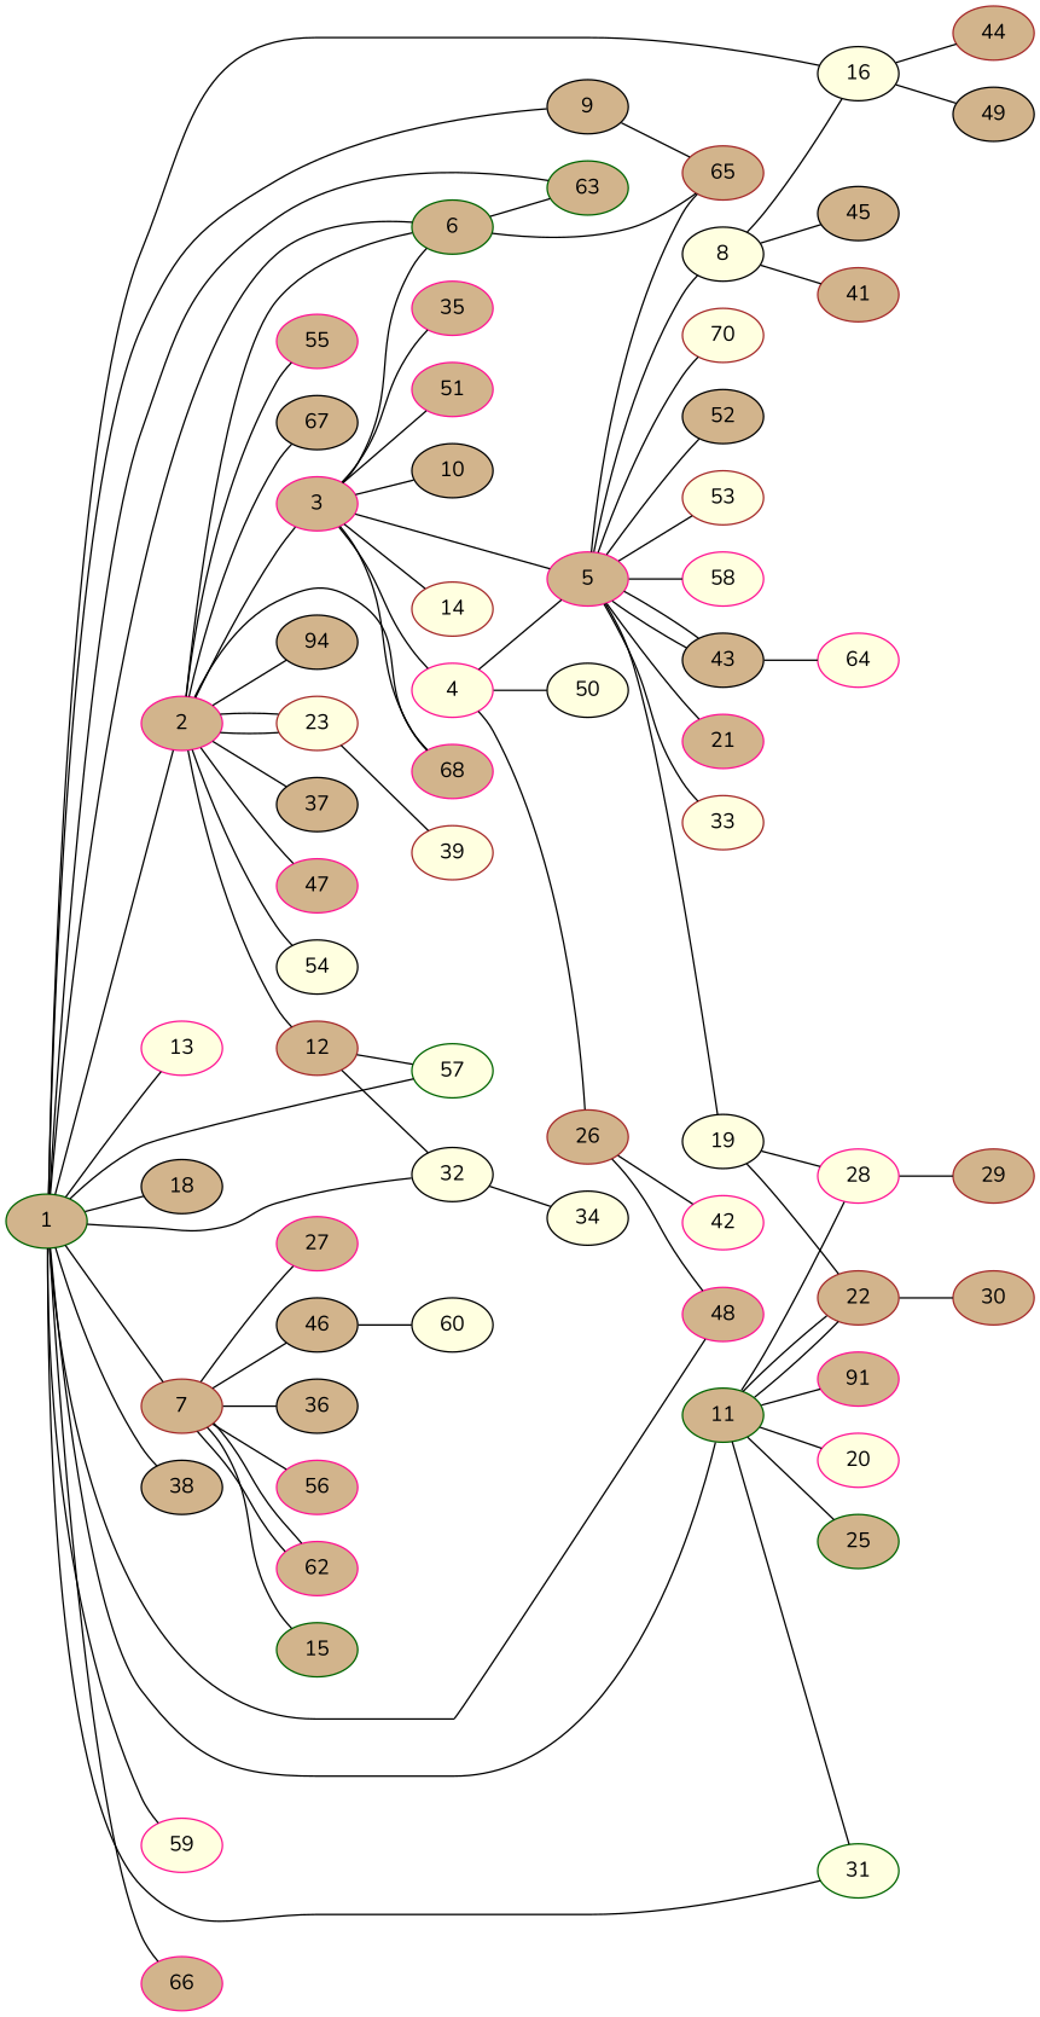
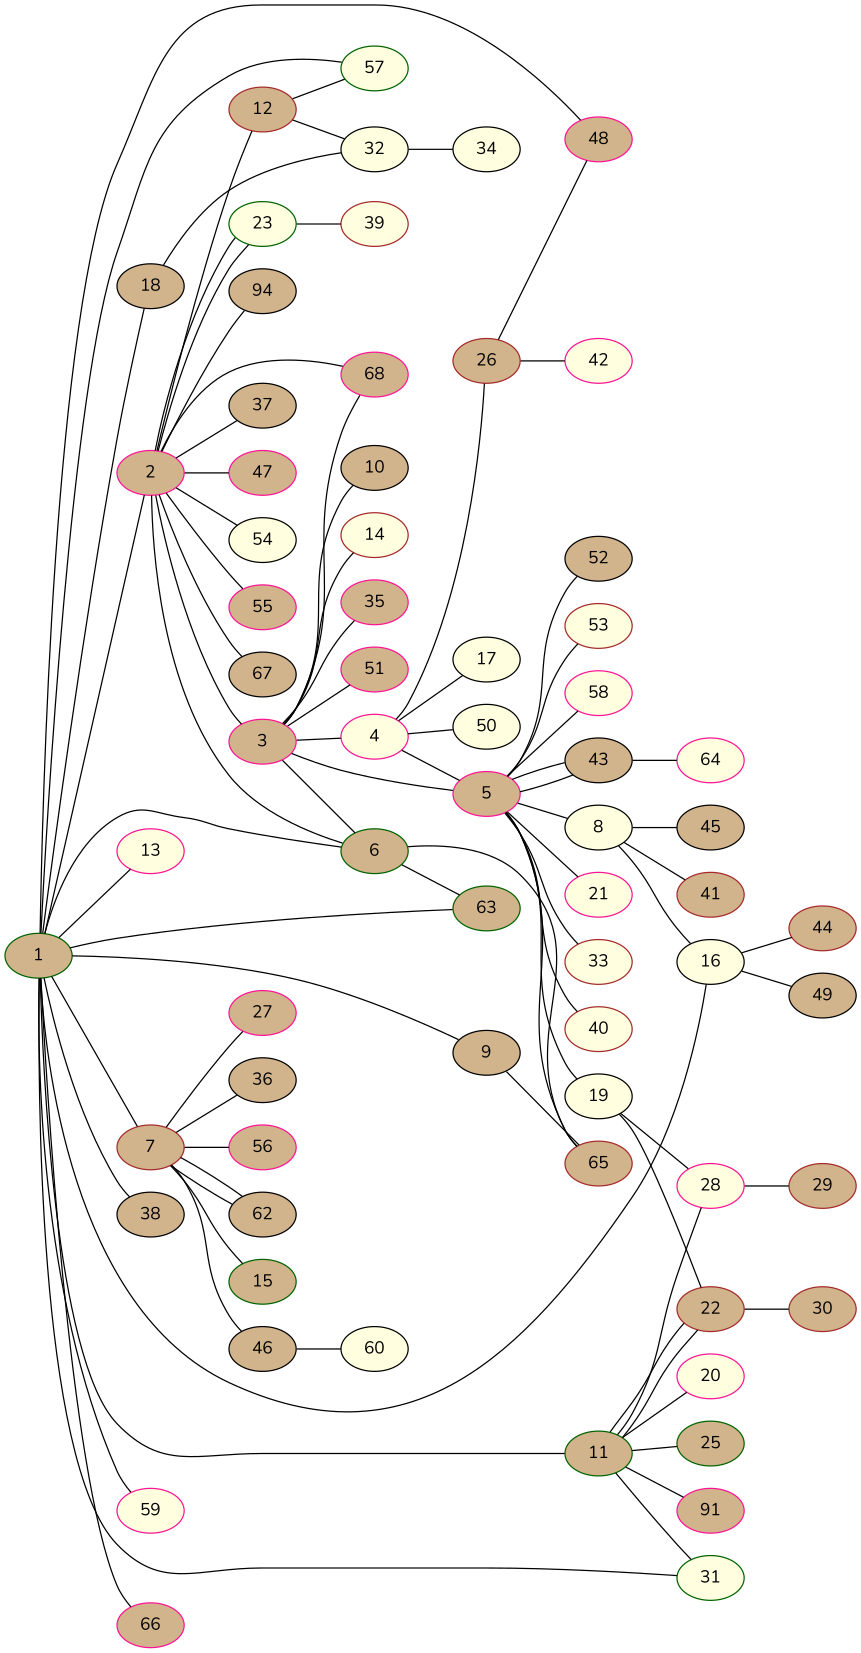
  graph {
    fontname=Nunito
    rankdir=LR
    node [color=black fillcolor=tan fontname=Nunito style=filled]
    edge [fontname=Nunito]
    1 [color=darkgreen]
    2 [color=deeppink]
    6 [color=darkgreen]
    7 [color=brown]
    9
    11 [color=darkgreen]
    13 [color=deeppink fillcolor=lightyellow]
    16 [fillcolor=lightyellow]
    18
    31 [color=darkgreen fillcolor=lightyellow]
    32 [fillcolor=lightyellow]
    38
    48 [color=deeppink]
    57 [color=darkgreen fillcolor=lightyellow]
    59 [color=deeppink fillcolor=lightyellow]
    63 [color=darkgreen]
    66 [color=deeppink]
    3 [color=deeppink]
    12 [color=brown]
-   23 [color=brown fillcolor=lightyellow]
+   23 [color=darkgreen fillcolor=lightyellow]
    n21 [label=94]
    37
    47 [color=deeppink]
    54 [fillcolor=lightyellow]
    55 [color=deeppink]
    67
    68 [color=deeppink]
    65 [color=brown]
    15 [color=darkgreen]
    27 [color=deeppink]
    36
    46
    56 [color=deeppink]
-   62 [color=deeppink]
+   62
    20 [color=deeppink fillcolor=lightyellow]
    22 [color=brown]
    25 [color=darkgreen]
    28 [color=deeppink fillcolor=lightyellow]
    n39 [color=deeppink label=91]
    44 [color=brown]
    49
    34 [fillcolor=lightyellow]
    4 [color=deeppink fillcolor=lightyellow]
    5 [color=deeppink]
    10
    14 [color=brown fillcolor=lightyellow]
    35 [color=deeppink]
    51 [color=deeppink]
    39 [color=brown fillcolor=lightyellow]
+   17 [fillcolor=lightyellow]
    26 [color=brown]
    50 [fillcolor=lightyellow]
    8 [fillcolor=lightyellow]
    19 [fillcolor=lightyellow]
-   21 [color=deeppink]
+   21 [color=deeppink fillcolor=lightyellow]
    33 [color=brown fillcolor=lightyellow]
-   40 [color=brown fillcolor=lightyellow label=70]
+   40 [color=brown fillcolor=lightyellow]
    43
    52
    53 [color=brown fillcolor=lightyellow]
    58 [color=deeppink fillcolor=lightyellow]
    42 [color=deeppink fillcolor=lightyellow]
    41 [color=brown]
    45
    64 [color=deeppink fillcolor=lightyellow]
    60 [fillcolor=lightyellow]
    30 [color=brown]
    29 [color=brown]
    1 -- 2
    1 -- 6
    1 -- 7
    1 -- 9
    1 -- 11
    1 -- 13
    1 -- 16
    1 -- 18
    1 -- 31
-   1 -- 32
+   18 -- 32
    1 -- 38
    1 -- 48
    1 -- 57
    1 -- 59
    1 -- 63
    1 -- 66
    2 -- 6
    2 -- 3
    2 -- 12
    2 -- 23
    2 -- 23
    2 -- n21
    2 -- 37
    2 -- 47
    2 -- 54
    2 -- 55
    2 -- 67
    2 -- 68
    6 -- 63
    6 -- 65
    7 -- 15
    7 -- 27
    7 -- 36
    7 -- 46
    7 -- 56
    7 -- 62
    7 -- 62
    9 -- 65
    11 -- 31
    11 -- 20
    11 -- 22
    11 -- 22
    11 -- 25
    11 -- 28
    11 -- n39
    16 -- 44
    16 -- 49
    32 -- 34
    3 -- 6
    3 -- 68
    3 -- 4
    3 -- 5
    3 -- 10
    3 -- 14
    3 -- 35
    3 -- 51
    12 -- 32
    12 -- 57
    23 -- 39
    46 -- 60
    22 -- 30
    28 -- 29
    4 -- 5
+   4 -- 17
    4 -- 26
    4 -- 50
    5 -- 65
    5 -- 8
    5 -- 19
    5 -- 21
    5 -- 33
    5 -- 40
    5 -- 43
    5 -- 43
    5 -- 52
    5 -- 53
    5 -- 58
    26 -- 48
    26 -- 42
    8 -- 16
    8 -- 41
    8 -- 45
    19 -- 22
    19 -- 28
    43 -- 64
  }
